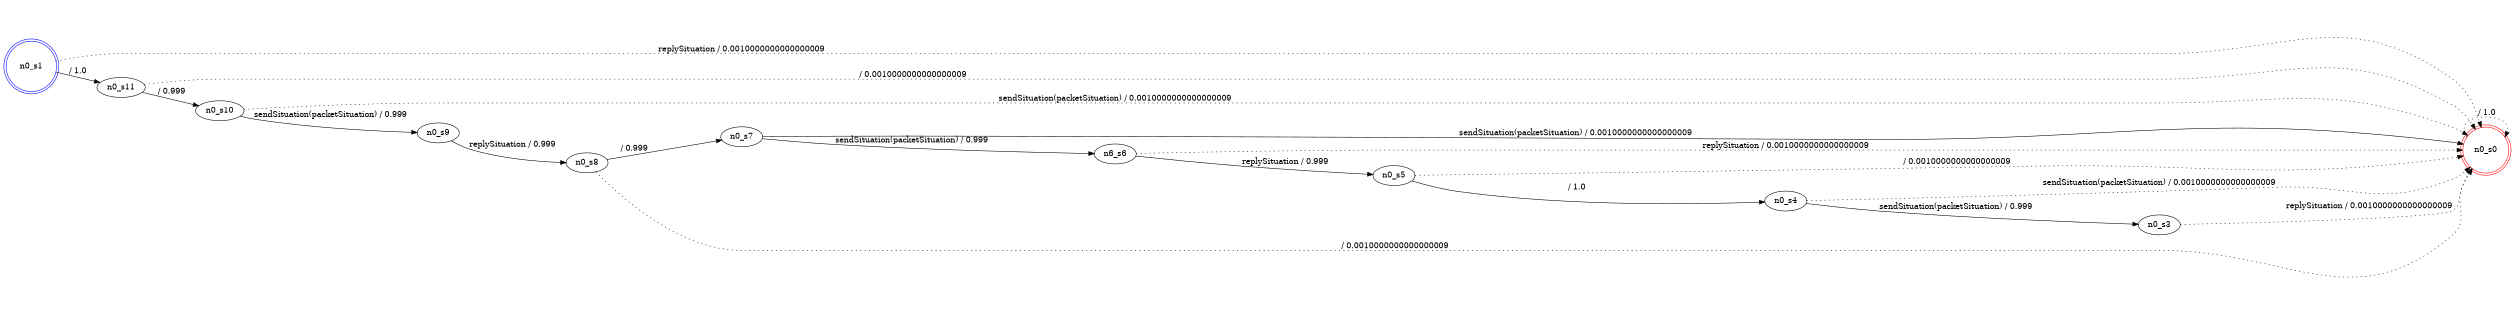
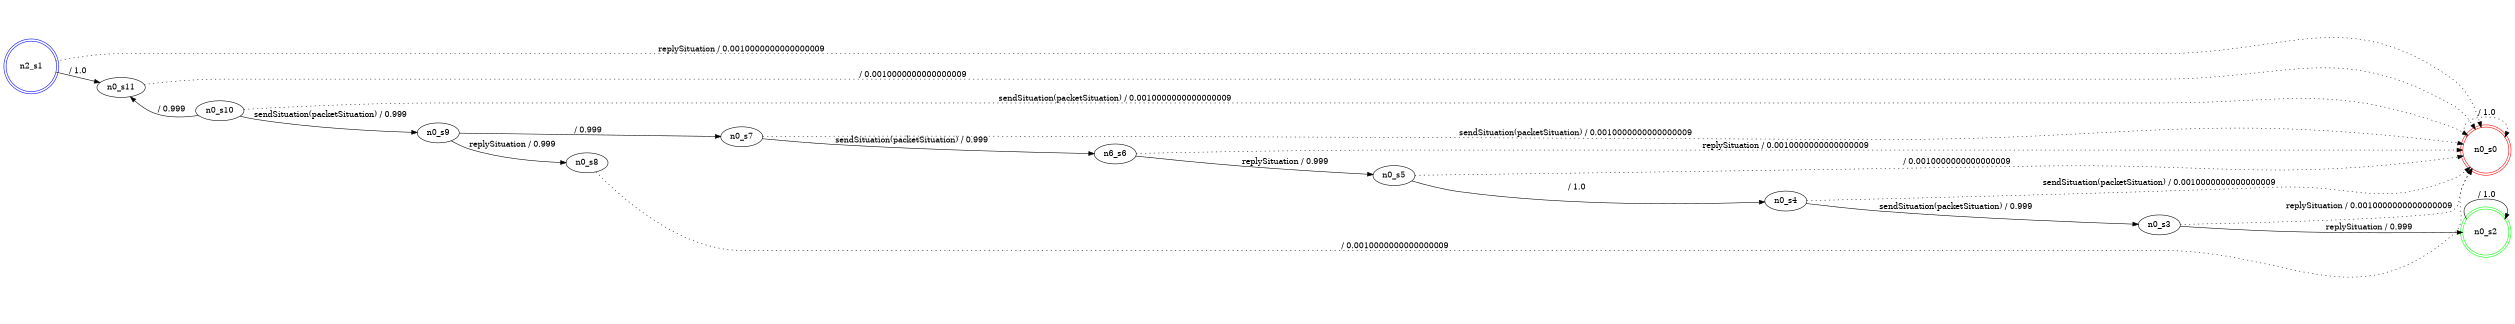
  digraph {
    rankdir=LR
    n1 [color=red label=n0_s0 shape=doublecircle]
-   n2 [color=blue label=n0_s1 shape=doublecircle]
+   n2 [color=blue label=n2_s1 shape=doublecircle]
    n3 [label=n0_s11]
    n4 [label=n0_s10]
+   n5 [color=green label=n0_s2 shape=doublecircle]
    n6 [label=n0_s3]
    n7 [label=n0_s4]
    n8 [label=n0_s5]
    n9 [label=n6_s6]
    n10 [label=n0_s7]
    n11 [label=n0_s8]
    n12 [label=n0_s9]
    n1 -> n1 [label=" / 1.0" style=dotted]
    n2 -> n1 [label="replySituation / 0.0010000000000000009" style=dotted]
    n2 -> n3 [label=" / 1.0"]
    n3 -> n1 [label=" / 0.0010000000000000009" style=dotted]
-   n3 -> n4 [label=" / 0.999"]
+   n4 -> n3 [label=" / 0.999"]
    n4 -> n1 [label="sendSituation(packetSituation) / 0.0010000000000000009" style=dotted]
    n4 -> n12 [label="sendSituation(packetSituation) / 0.999"]
+   n5 -> n5 [label=" / 1.0"]
    n6 -> n1 [label="replySituation / 0.0010000000000000009" style=dotted]
+   n6 -> n5 [label="replySituation / 0.999"]
    n7 -> n1 [label="sendSituation(packetSituation) / 0.0010000000000000009" style=dotted]
    n7 -> n6 [label="sendSituation(packetSituation) / 0.999"]
    n8 -> n1 [label=" / 0.0010000000000000009" style=dotted]
    n8 -> n7 [label=" / 1.0"]
    n9 -> n1 [label="replySituation / 0.0010000000000000009" style=dotted]
    n9 -> n8 [label="replySituation / 0.999"]
-   n10 -> n1 [label="sendSituation(packetSituation) / 0.0010000000000000009" style=solid]
+   n10 -> n1 [label="sendSituation(packetSituation) / 0.0010000000000000009" style=dotted]
    n10 -> n9 [label="sendSituation(packetSituation) / 0.999"]
    n11 -> n1 [label=" / 0.0010000000000000009" style=dotted]
-   n11 -> n10 [label=" / 0.999"]
+   n12 -> n10 [label=" / 0.999"]
    n12 -> n11 [label="replySituation / 0.999"]
  }
